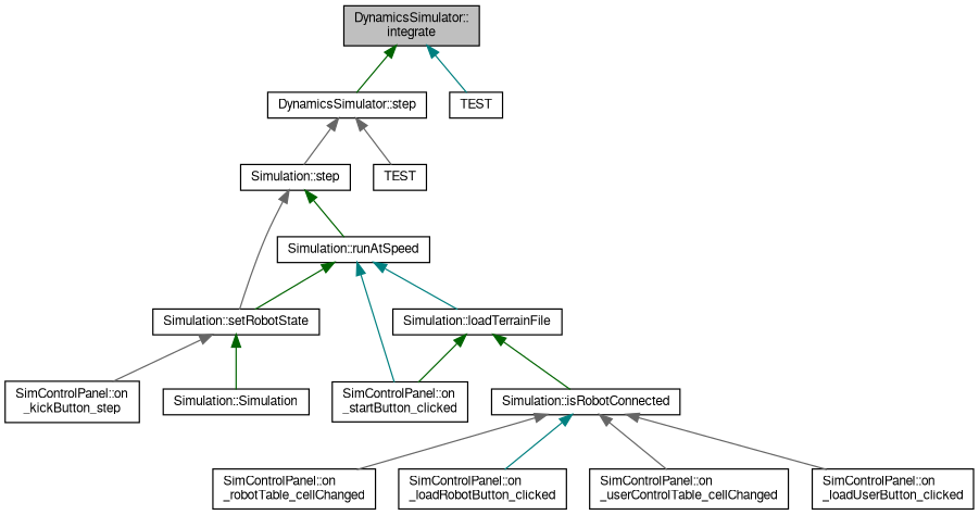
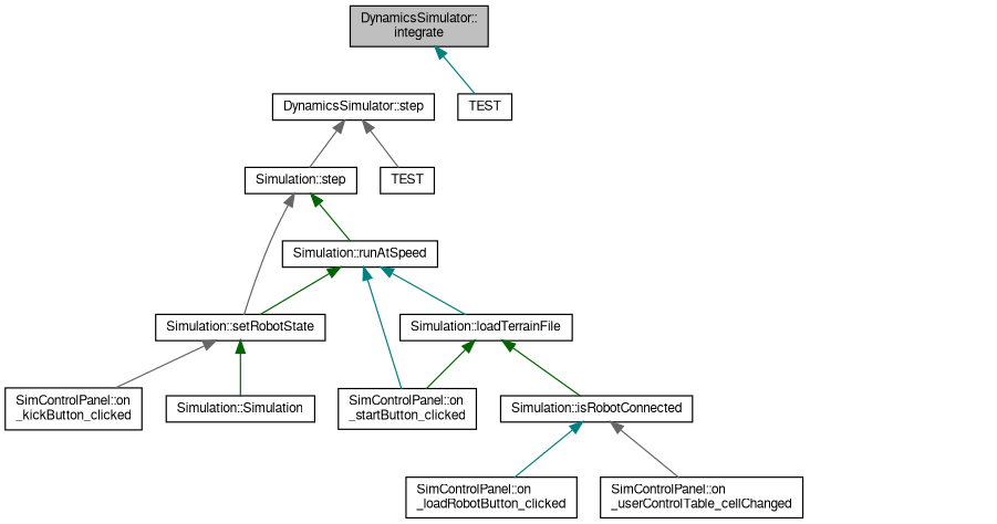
  digraph {
    rankdir=TB
    node [color=black fillcolor=white fontname=FreeSans fontsize=10 shape=record style=filled]
    edge [color=gray40 dir=back fontname=FreeSans fontsize=10 labelfontname=FreeSans labelfontsize=10 style=solid]
    n1 [fillcolor=grey75 fontcolor=black height=0.2 label="DynamicsSimulator::\lintegrate" width=0.4]
    n2 [height=0.2 label="DynamicsSimulator::step" width=0.4]
    n3 [height=0.2 label=TEST width=0.4]
    n4 [height=0.2 label="Simulation::step" width=0.4]
    n5 [height=0.2 label=TEST width=0.4]
    n6 [height=0.2 label="Simulation::runAtSpeed" width=0.4]
    n7 [height=0.2 label="Simulation::setRobotState" width=0.4]
    n8 [height=0.2 label="Simulation::loadTerrainFile" width=0.4]
    n9 [height=0.2 label="SimControlPanel::on\l_startButton_clicked" width=0.4]
-   n10 [height=0.2 label="SimControlPanel::on\l_kickButton_step" width=0.4]
+   n10 [height=0.2 label="SimControlPanel::on\l_kickButton_clicked" width=0.4]
    n11 [height=0.2 label="Simulation::Simulation" width=0.4]
    n12 [height=0.2 label="Simulation::isRobotConnected" width=0.4]
-   n13 [height=0.2 label="SimControlPanel::on\l_robotTable_cellChanged" width=0.4]
    n14 [height=0.2 label="SimControlPanel::on\l_loadRobotButton_clicked" width=0.4]
    n15 [height=0.2 label="SimControlPanel::on\l_userControlTable_cellChanged" width=0.4]
-   n16 [height=0.2 label="SimControlPanel::on\l_loadUserButton_clicked" width=0.4]
-   n1 -> n2 [color=darkgreen]
    n1 -> n3 [color=teal]
    n2 -> n4
    n2 -> n5
    n4 -> n6 [color=darkgreen]
    n4 -> n7
    n6 -> n7 [color=darkgreen]
    n6 -> n8 [color=teal]
    n6 -> n9 [color=teal]
    n7 -> n10
    n7 -> n11 [color=darkgreen]
    n8 -> n9 [color=darkgreen]
    n8 -> n12 [color=darkgreen]
-   n12 -> n13
    n12 -> n14 [color=teal]
    n12 -> n15
-   n12 -> n16
  }
